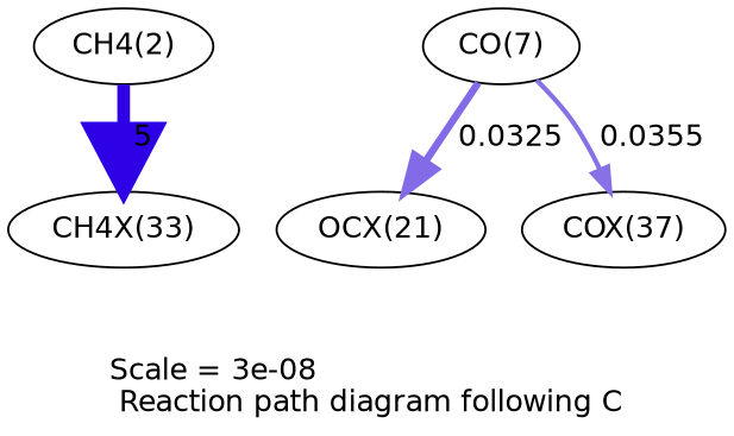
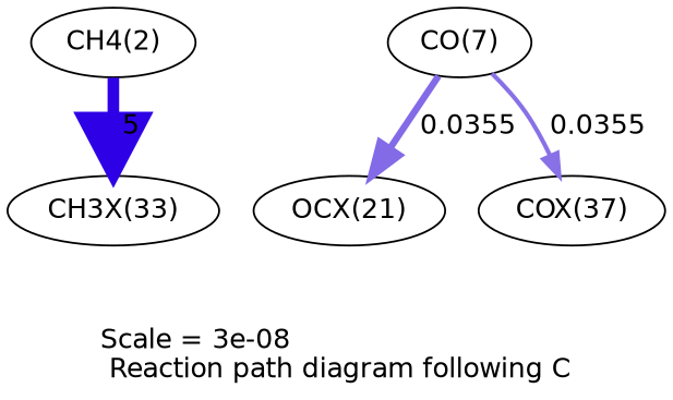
  digraph {
    fontname=Helvetica
    label="Scale = 3e-08\l Reaction path diagram following C"
    node [fontname=Helvetica]
    edge [fontname=Helvetica]
    n1 [label="CH4(2)"]
-   n2 [label="CH4X(33)"]
+   n2 [label="CH3X(33)"]
    n3 [label="CO(7)"]
    n4 [label="OCX(21)"]
    n5 [label="COX(37)"]
    n1 -> n2 [arrowsize=3 color="0.7, 1.5, 0.9" label=" 5" penwidth=6]
-   n3 -> n4 [arrowsize=1.74 color="0.7, 0.536, 0.9" label=" 0.0325" penwidth=3.48]
+   n3 -> n4 [arrowsize=1.74 color="0.7, 0.536, 0.9" label=" 0.0355" penwidth=3.48]
    n3 -> n5 [arrowsize=1.13 color="0.7, 0.507, 0.9" label=" 0.0355" penwidth=2.27]
  }
